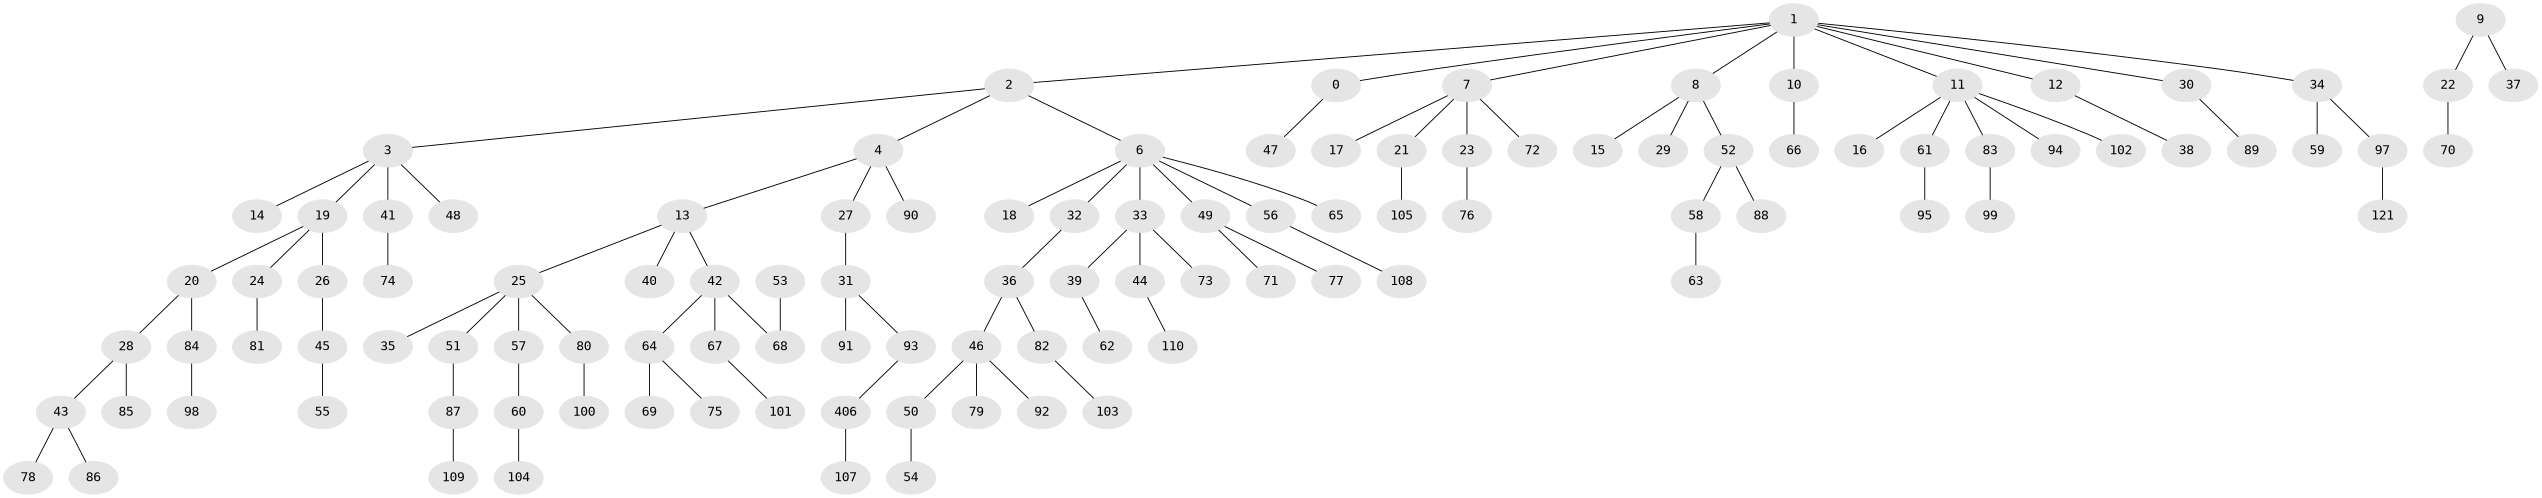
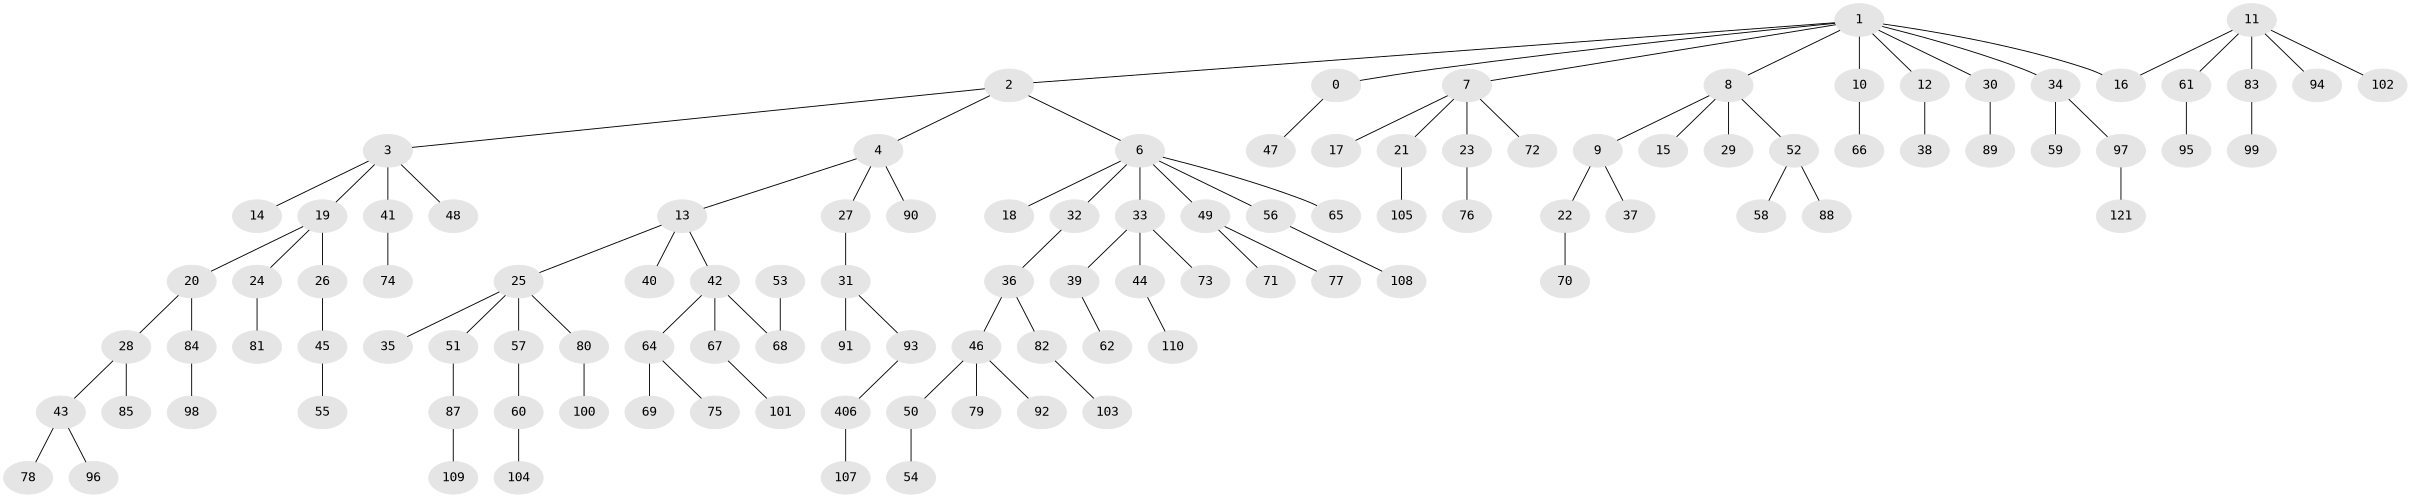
  graph {
    fontname="DejaVu Sans Mono"
    node [color=gray90 fontname="DejaVu Sans Mono" style=filled]
    edge [fontname="DejaVu Sans Mono"]
    1
    2
    n3 [label=0]
    7
    8
    10
    11
    12
    30
    34
    3
    4
    6
    47
    17
    21
    23
    72
    9
    15
    29
    52
    66
    16
    61
    83
    94
    102
    38
    89
    59
    97
    14
    19
    41
    48
    13
    27
    90
    18
    32
    33
    49
    56
    65
    20
    24
    26
    74
    25
    40
    42
    31
    36
    39
    44
    73
    71
    77
    108
    105
    76
    22
    37
    58
    88
    70
    95
    99
    35
    51
    57
    80
    64
    67
    68
    28
    84
    81
    45
    43
    85
    98
    87
    60
    100
    55
    91
    93
    78
-   96 [label=86]
+   96
    n92 [label=406]
    46
    82
    62
    110
    n97 [label=121]
    50
    79
    92
    103
    53
    69
    75
    101
    54
    109
-   63
    104
    107
    1 -- 2
    1 -- n3
    1 -- 7
    1 -- 8
    1 -- 10
-   1 -- 11
+   1 -- 16
    1 -- 12
    1 -- 30
    1 -- 34
    2 -- 3
    2 -- 4
    2 -- 6
    n3 -- 47
    7 -- 17
    7 -- 21
    7 -- 23
    7 -- 72
+   8 -- 9
    8 -- 15
    8 -- 29
    8 -- 52
    10 -- 66
    11 -- 16
    11 -- 61
    11 -- 83
    11 -- 94
    11 -- 102
    12 -- 38
    30 -- 89
    34 -- 59
    34 -- 97
    3 -- 14
    3 -- 19
    3 -- 41
    3 -- 48
    4 -- 13
    4 -- 27
    4 -- 90
    6 -- 18
    6 -- 32
    6 -- 33
    6 -- 49
    6 -- 56
    6 -- 65
    21 -- 105
    23 -- 76
    9 -- 22
    9 -- 37
    52 -- 58
    52 -- 88
    61 -- 95
    83 -- 99
    97 -- n97
    19 -- 20
    19 -- 24
    19 -- 26
    41 -- 74
    13 -- 25
    13 -- 40
    13 -- 42
    27 -- 31
    32 -- 36
    33 -- 39
    33 -- 44
    33 -- 73
    49 -- 71
    49 -- 77
    56 -- 108
    20 -- 28
    20 -- 84
    24 -- 81
    26 -- 45
    25 -- 35
    25 -- 51
    25 -- 57
    25 -- 80
    42 -- 64
    42 -- 67
    42 -- 68
    31 -- 91
    31 -- 93
    36 -- 46
    36 -- 82
    39 -- 62
    44 -- 110
    22 -- 70
-   58 -- 63
    51 -- 87
    57 -- 60
    80 -- 100
    64 -- 69
    64 -- 75
    67 -- 101
    28 -- 43
    28 -- 85
    84 -- 98
    45 -- 55
    43 -- 78
    43 -- 96
    87 -- 109
    60 -- 104
    93 -- n92
    n92 -- 107
    46 -- 50
    46 -- 79
    46 -- 92
    82 -- 103
    50 -- 54
    53 -- 68
  }
